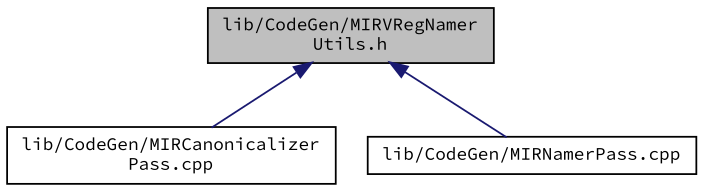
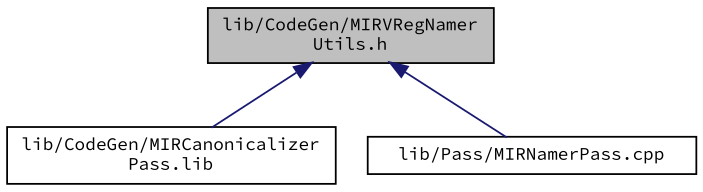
  digraph {
    fontname="Source Code Pro"
    node [color=black fontname="Source Code Pro" fontsize=10 shape=record]
    edge [color=midnightblue dir=back fontname="Source Code Pro" fontsize=10 labelfontname=Helvetica labelfontsize=10 style=solid]
    n1 [fillcolor=grey75 fontcolor=black height=0.2 label="lib/CodeGen/MIRVRegNamer\lUtils.h" style=filled width=0.4]
-   n2 [height=0.2 label="lib/CodeGen/MIRCanonicalizer\lPass.cpp" width=0.4]
-   n3 [height=0.2 label="lib/CodeGen/MIRNamerPass.cpp" width=0.4]
+   n2 [height=0.2 label="lib/CodeGen/MIRCanonicalizer\lPass.lib" width=0.4]
+   n3 [height=0.2 label="lib/Pass/MIRNamerPass.cpp" width=0.4]
    n1 -> n2
    n1 -> n3
  }
